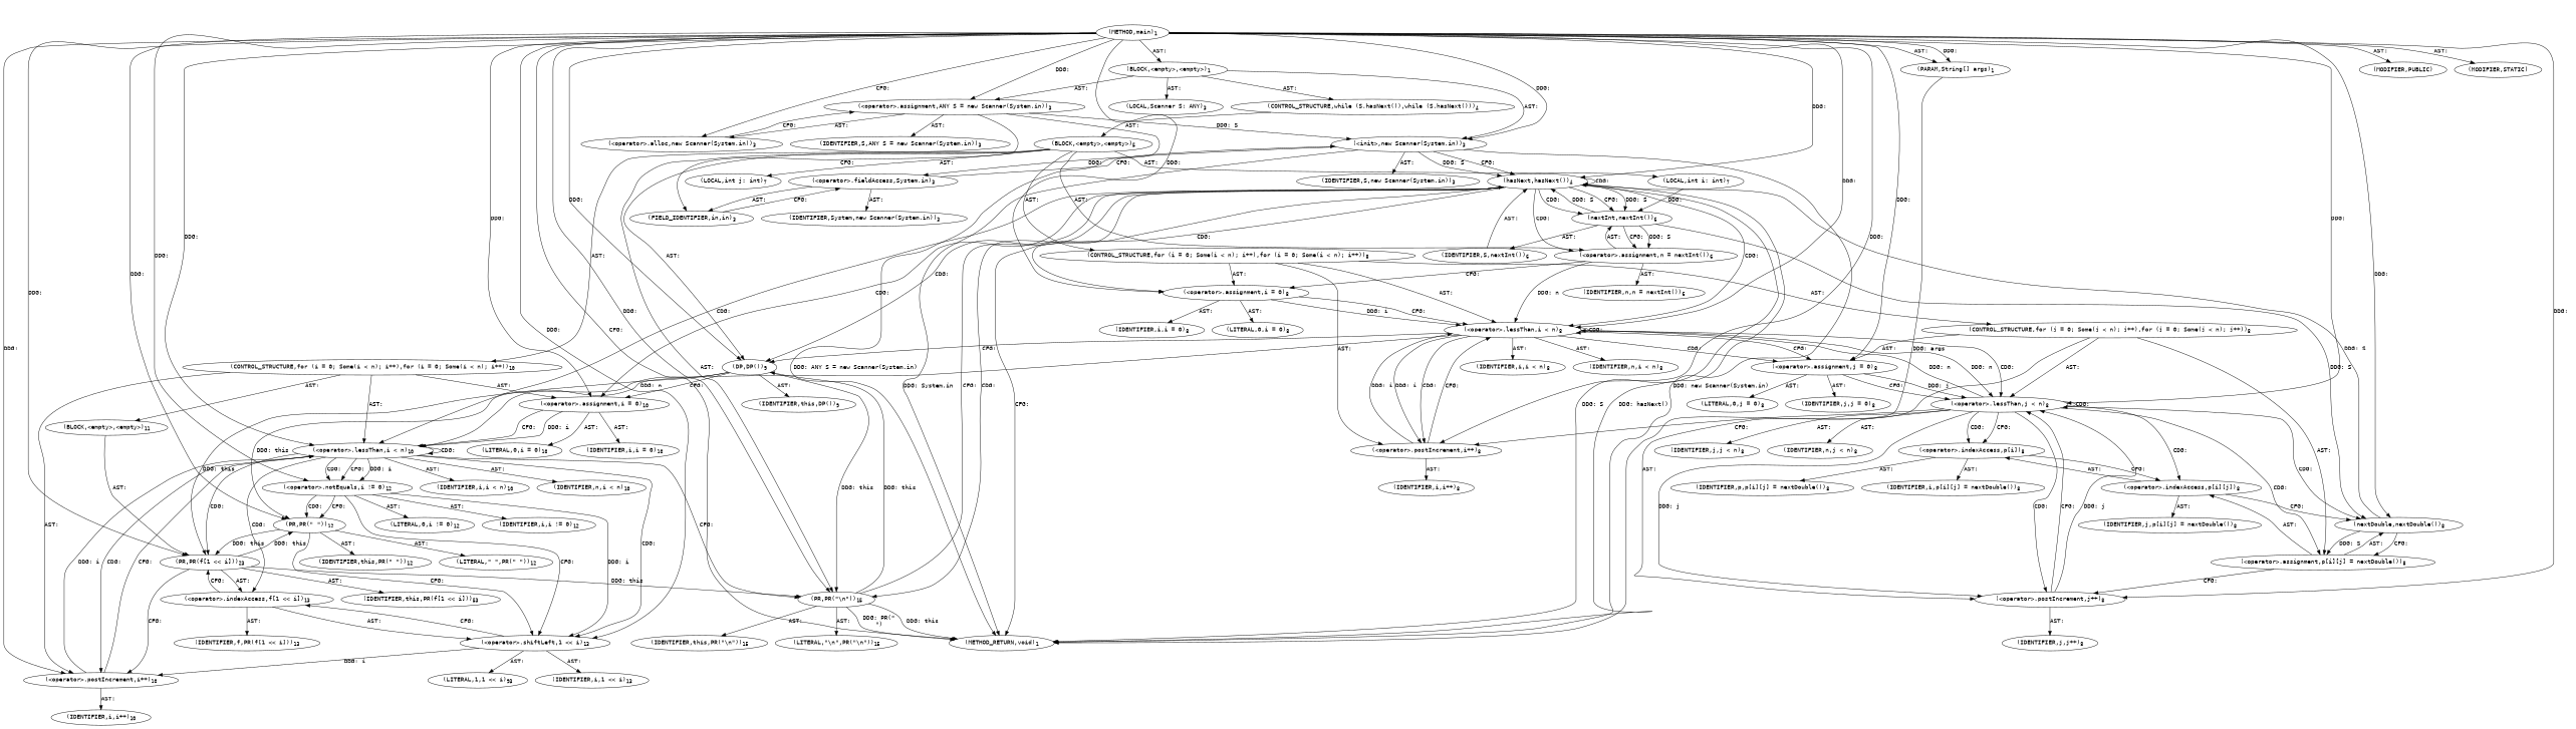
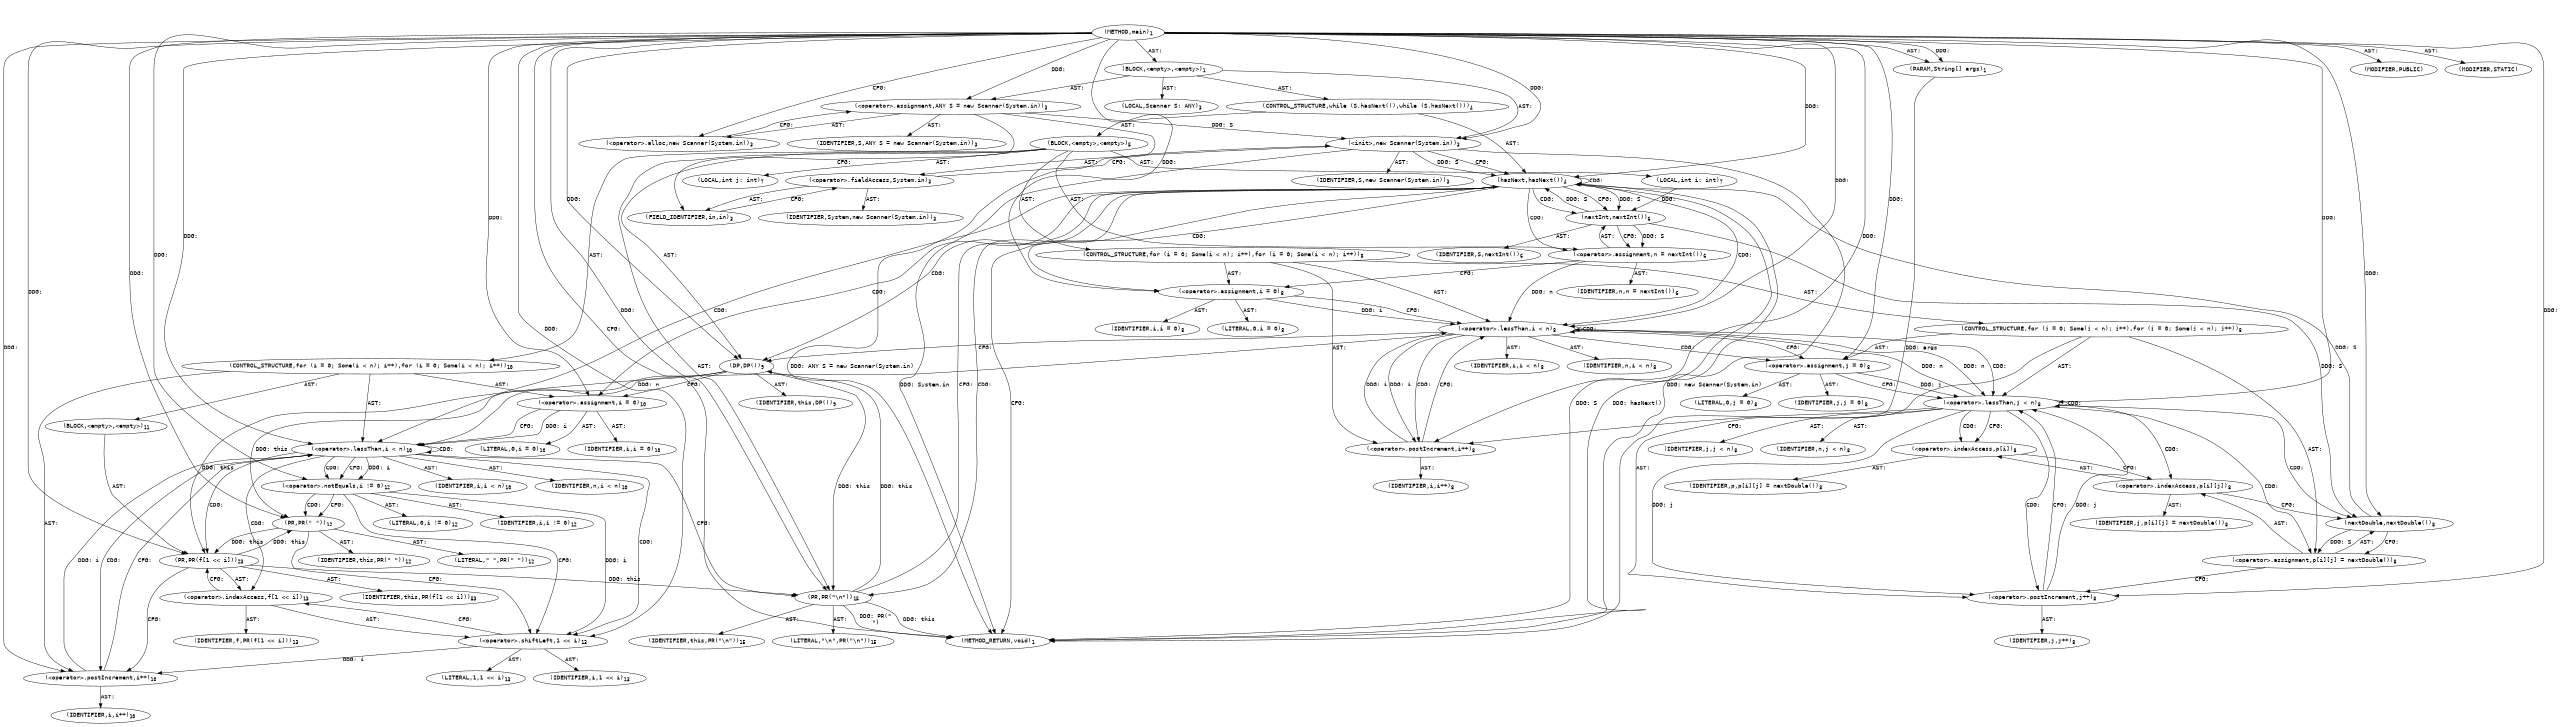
  digraph {
    fontname="DejaVu Sans Mono"
    node [fontname="DejaVu Sans Mono"]
    edge [fontname="DejaVu Sans Mono"]
    n1 [label=<(METHOD,main)<SUB>1</SUB>>]
    n2 [label=<(PARAM,String[] args)<SUB>1</SUB>>]
    n3 [label=<(BLOCK,&lt;empty&gt;,&lt;empty&gt;)<SUB>1</SUB>>]
    n4 [label=<(&lt;operator&gt;.assignment,ANY S = new Scanner(System.in))<SUB>3</SUB>>]
    n5 [label=<(&lt;operator&gt;.alloc,new Scanner(System.in))<SUB>3</SUB>>]
    n6 [label=<(&lt;init&gt;,new Scanner(System.in))<SUB>3</SUB>>]
    n7 [label=<(hasNext,hasNext())<SUB>4</SUB>>]
    n8 [label=<(&lt;operator&gt;.assignment,i = 0)<SUB>8</SUB>>]
    n9 [label=<(&lt;operator&gt;.lessThan,i &lt; n)<SUB>8</SUB>>]
    n10 [label=<(&lt;operator&gt;.postIncrement,i++)<SUB>8</SUB>>]
    n11 [label=<(&lt;operator&gt;.assignment,j = 0)<SUB>8</SUB>>]
    n12 [label=<(&lt;operator&gt;.lessThan,j &lt; n)<SUB>8</SUB>>]
    n13 [label=<(&lt;operator&gt;.postIncrement,j++)<SUB>8</SUB>>]
    n14 [label=<(nextDouble,nextDouble())<SUB>8</SUB>>]
    n15 [label=<(DP,DP())<SUB>9</SUB>>]
    n16 [label=<(&lt;operator&gt;.assignment,i = 0)<SUB>10</SUB>>]
    n17 [label=<(&lt;operator&gt;.lessThan,i &lt; n)<SUB>10</SUB>>]
    n18 [label=<(&lt;operator&gt;.postIncrement,i++)<SUB>10</SUB>>]
    n19 [label=<(&lt;operator&gt;.notEquals,i != 0)<SUB>12</SUB>>]
    n20 [label=<(PR,PR(&quot; &quot;))<SUB>12</SUB>>]
    n21 [label=<(PR,PR(f[1 &lt;&lt; i]))<SUB>23</SUB>>]
    n22 [label=<(&lt;operator&gt;.shiftLeft,1 &lt;&lt; i)<SUB>13</SUB>>]
    n23 [label=<(PR,PR(&quot;\n&quot;))<SUB>15</SUB>>]
    n24 [label=<(MODIFIER,PUBLIC)>]
    n25 [label=<(MODIFIER,STATIC)>]
    n26 [label=<(METHOD_RETURN,void)<SUB>1</SUB>>]
    n27 [label=<(LOCAL,Scanner S: ANY)<SUB>3</SUB>>]
    n28 [label=<(CONTROL_STRUCTURE,while (S.hasNext()),while (S.hasNext()))<SUB>4</SUB>>]
    n29 [label=<(IDENTIFIER,S,ANY S = new Scanner(System.in))<SUB>3</SUB>>]
    n30 [label=<(FIELD_IDENTIFIER,in,in)<SUB>3</SUB>>]
    n31 [label=<(IDENTIFIER,S,new Scanner(System.in))<SUB>3</SUB>>]
    n32 [label=<(&lt;operator&gt;.fieldAccess,System.in)<SUB>3</SUB>>]
    n33 [label=<(nextInt,nextInt())<SUB>6</SUB>>]
    n34 [label=<(&lt;operator&gt;.assignment,n = nextInt())<SUB>6</SUB>>]
    n35 [label=<(IDENTIFIER,S,nextInt())<SUB>6</SUB>>]
    n36 [label=<(IDENTIFIER,i,i = 0)<SUB>8</SUB>>]
    n37 [label=<(LITERAL,0,i = 0)<SUB>8</SUB>>]
    n38 [label=<(IDENTIFIER,i,i &lt; n)<SUB>8</SUB>>]
    n39 [label=<(IDENTIFIER,n,i &lt; n)<SUB>8</SUB>>]
    n40 [label=<(IDENTIFIER,i,i++)<SUB>8</SUB>>]
    n41 [label=<(IDENTIFIER,j,j = 0)<SUB>8</SUB>>]
    n42 [label=<(LITERAL,0,j = 0)<SUB>8</SUB>>]
    n43 [label=<(&lt;operator&gt;.assignment,p[i][j] = nextDouble())<SUB>8</SUB>>]
    n44 [label=<(IDENTIFIER,j,j &lt; n)<SUB>8</SUB>>]
    n45 [label=<(IDENTIFIER,n,j &lt; n)<SUB>8</SUB>>]
    n46 [label=<(&lt;operator&gt;.indexAccess,p[i][j])<SUB>8</SUB>>]
    n47 [label=<(&lt;operator&gt;.indexAccess,p[i])<SUB>8</SUB>>]
    n48 [label=<(IDENTIFIER,j,j++)<SUB>8</SUB>>]
    n49 [label=<(IDENTIFIER,this,DP())<SUB>9</SUB>>]
    n50 [label=<(IDENTIFIER,i,i = 0)<SUB>10</SUB>>]
    n51 [label=<(LITERAL,0,i = 0)<SUB>10</SUB>>]
    n52 [label=<(IDENTIFIER,i,i &lt; n)<SUB>10</SUB>>]
    n53 [label=<(IDENTIFIER,n,i &lt; n)<SUB>10</SUB>>]
    n54 [label=<(&lt;operator&gt;.indexAccess,f[1 &lt;&lt; i])<SUB>13</SUB>>]
    n55 [label=<(IDENTIFIER,i,i++)<SUB>10</SUB>>]
    n56 [label=<(IDENTIFIER,i,i != 0)<SUB>12</SUB>>]
    n57 [label=<(LITERAL,0,i != 0)<SUB>12</SUB>>]
    n58 [label=<(IDENTIFIER,this,PR(&quot; &quot;))<SUB>12</SUB>>]
    n59 [label=<(LITERAL,&quot; &quot;,PR(&quot; &quot;))<SUB>12</SUB>>]
    n60 [label=<(IDENTIFIER,this,PR(f[1 &lt;&lt; i]))<SUB>53</SUB>>]
-   n61 [label=<(LITERAL,1,1 &lt;&lt; i)<SUB>93</SUB>>]
+   n61 [label=<(LITERAL,1,1 &lt;&lt; i)<SUB>13</SUB>>]
    n62 [label=<(IDENTIFIER,i,1 &lt;&lt; i)<SUB>13</SUB>>]
    n63 [label=<(IDENTIFIER,this,PR(&quot;\n&quot;))<SUB>15</SUB>>]
    n64 [label=<(LITERAL,&quot;\n&quot;,PR(&quot;\n&quot;))<SUB>15</SUB>>]
    n65 [label=<(BLOCK,&lt;empty&gt;,&lt;empty&gt;)<SUB>5</SUB>>]
    n66 [label=<(IDENTIFIER,System,new Scanner(System.in))<SUB>3</SUB>>]
    n67 [label=<(LOCAL,int i: int)<SUB>7</SUB>>]
    n68 [label=<(LOCAL,int j: int)<SUB>7</SUB>>]
    n69 [label=<(CONTROL_STRUCTURE,for (i = 0; Some(i &lt; n); i++),for (i = 0; Some(i &lt; n); i++))<SUB>8</SUB>>]
    n70 [label=<(CONTROL_STRUCTURE,for (i = 0; Some(i &lt; n); i++),for (i = 0; Some(i &lt; n); i++))<SUB>10</SUB>>]
    n71 [label=<(IDENTIFIER,n,n = nextInt())<SUB>6</SUB>>]
    n72 [label=<(CONTROL_STRUCTURE,for (j = 0; Some(j &lt; n); j++),for (j = 0; Some(j &lt; n); j++))<SUB>8</SUB>>]
    n73 [label=<(BLOCK,&lt;empty&gt;,&lt;empty&gt;)<SUB>11</SUB>>]
    n74 [label=<(IDENTIFIER,j,p[i][j] = nextDouble())<SUB>8</SUB>>]
    n75 [label=<(IDENTIFIER,p,p[i][j] = nextDouble())<SUB>8</SUB>>]
-   n76 [label=<(IDENTIFIER,i,p[i][j] = nextDouble())<SUB>8</SUB>>]
    n77 [label=<(IDENTIFIER,f,PR(f[1 &lt;&lt; i]))<SUB>13</SUB>>]
    n1 -> n2 [label="AST: "]
    n1 -> n2 [label="DDG: "]
    n1 -> n3 [label="AST: "]
    n1 -> n4 [label="DDG: "]
    n1 -> n5 [label="CFG: "]
    n1 -> n6 [label="DDG: "]
    n1 -> n7 [label="DDG: "]
    n1 -> n8 [label="DDG: "]
    n1 -> n9 [label="DDG: "]
    n1 -> n10 [label="DDG: "]
    n1 -> n11 [label="DDG: "]
    n1 -> n12 [label="DDG: "]
    n1 -> n13 [label="DDG: "]
    n1 -> n14 [label="DDG: "]
    n1 -> n15 [label="DDG: "]
    n1 -> n16 [label="DDG: "]
    n1 -> n17 [label="DDG: "]
    n1 -> n18 [label="DDG: "]
    n1 -> n19 [label="DDG: "]
    n1 -> n20 [label="DDG: "]
    n1 -> n21 [label="DDG: "]
    n1 -> n22 [label="DDG: "]
    n1 -> n23 [label="DDG: "]
    n1 -> n24 [label="AST: "]
    n1 -> n25 [label="AST: "]
    n1 -> n26 [label="CFG: "]
    n2 -> n26 [label="DDG: args"]
    n3 -> n4 [label="AST: "]
    n3 -> n6 [label="AST: "]
    n3 -> n27 [label="AST: "]
    n3 -> n28 [label="AST: "]
    n4 -> n5 [label="AST: "]
    n4 -> n6 [label="DDG: S"]
    n4 -> n26 [label="DDG: ANY S = new Scanner(System.in)"]
    n4 -> n29 [label="AST: "]
    n4 -> n30 [label="CFG: "]
    n5 -> n4 [label="CFG: "]
    n6 -> n7 [label="CFG: "]
    n6 -> n7 [label="DDG: S"]
    n6 -> n26 [label="DDG: System.in"]
    n6 -> n26 [label="DDG: new Scanner(System.in)"]
    n6 -> n31 [label="AST: "]
-   n6 -> n32 [label="DDG: "]
+   n6 -> n32 [label="AST: "]
    n7 -> n7 [label="CDG: "]
    n7 -> n8 [label="CDG: "]
    n7 -> n9 [label="CDG: "]
    n7 -> n15 [label="CDG: "]
    n7 -> n16 [label="CDG: "]
    n7 -> n17 [label="CDG: "]
    n7 -> n23 [label="CDG: "]
    n7 -> n26 [label="CFG: "]
    n7 -> n26 [label="DDG: S"]
    n7 -> n26 [label="DDG: hasNext()"]
    n7 -> n33 [label="CFG: "]
    n7 -> n33 [label="DDG: S"]
    n7 -> n33 [label="CDG: "]
    n7 -> n34 [label="CDG: "]
    n8 -> n9 [label="CFG: "]
    n8 -> n9 [label="DDG: i"]
    n8 -> n36 [label="AST: "]
    n8 -> n37 [label="AST: "]
    n9 -> n9 [label="CDG: "]
    n9 -> n10 [label="DDG: i"]
    n9 -> n10 [label="CDG: "]
    n9 -> n11 [label="CFG: "]
    n9 -> n11 [label="CDG: "]
    n9 -> n12 [label="DDG: n"]
    n9 -> n12 [label="CDG: "]
    n9 -> n15 [label="CFG: "]
    n9 -> n17 [label="DDG: n"]
    n9 -> n38 [label="AST: "]
    n9 -> n39 [label="AST: "]
    n10 -> n9 [label="CFG: "]
    n10 -> n9 [label="DDG: i"]
    n10 -> n40 [label="AST: "]
    n11 -> n12 [label="CFG: "]
    n11 -> n12 [label="DDG: j"]
    n11 -> n41 [label="AST: "]
    n11 -> n42 [label="AST: "]
    n12 -> n9 [label="DDG: n"]
    n12 -> n10 [label="CFG: "]
    n12 -> n12 [label="CDG: "]
    n12 -> n13 [label="DDG: j"]
    n12 -> n13 [label="CDG: "]
    n12 -> n14 [label="CDG: "]
    n12 -> n43 [label="CDG: "]
    n12 -> n44 [label="AST: "]
    n12 -> n45 [label="AST: "]
    n12 -> n46 [label="CDG: "]
    n12 -> n47 [label="CFG: "]
    n12 -> n47 [label="CDG: "]
    n13 -> n12 [label="CFG: "]
    n13 -> n12 [label="DDG: j"]
    n13 -> n48 [label="AST: "]
    n14 -> n7 [label="DDG: S"]
    n14 -> n43 [label="CFG: "]
    n14 -> n43 [label="DDG: S"]
    n15 -> n16 [label="CFG: "]
    n15 -> n20 [label="DDG: this"]
    n15 -> n21 [label="DDG: this"]
    n15 -> n23 [label="DDG: this"]
    n15 -> n49 [label="AST: "]
    n16 -> n17 [label="CFG: "]
    n16 -> n17 [label="DDG: i"]
    n16 -> n50 [label="AST: "]
    n16 -> n51 [label="AST: "]
    n17 -> n17 [label="CDG: "]
    n17 -> n18 [label="CDG: "]
    n17 -> n19 [label="CFG: "]
    n17 -> n19 [label="DDG: i"]
    n17 -> n19 [label="CDG: "]
    n17 -> n21 [label="CDG: "]
    n17 -> n22 [label="CDG: "]
    n17 -> n23 [label="CFG: "]
    n17 -> n52 [label="AST: "]
    n17 -> n53 [label="AST: "]
    n17 -> n54 [label="CDG: "]
    n18 -> n17 [label="CFG: "]
    n18 -> n17 [label="DDG: i"]
    n18 -> n55 [label="AST: "]
    n19 -> n20 [label="CFG: "]
    n19 -> n20 [label="CDG: "]
    n19 -> n22 [label="CFG: "]
    n19 -> n22 [label="DDG: i"]
    n19 -> n56 [label="AST: "]
    n19 -> n57 [label="AST: "]
    n20 -> n21 [label="DDG: this"]
    n20 -> n22 [label="CFG: "]
    n20 -> n58 [label="AST: "]
    n20 -> n59 [label="AST: "]
    n21 -> n18 [label="CFG: "]
    n21 -> n20 [label="DDG: this"]
    n21 -> n23 [label="DDG: this"]
    n21 -> n54 [label="AST: "]
    n21 -> n60 [label="AST: "]
    n22 -> n18 [label="DDG: i"]
    n22 -> n54 [label="CFG: "]
    n22 -> n61 [label="AST: "]
    n22 -> n62 [label="AST: "]
    n23 -> n7 [label="CFG: "]
    n23 -> n15 [label="DDG: this"]
    n23 -> n26 [label="DDG: this"]
    n23 -> n26 [label="DDG: PR(&quot;\n&quot;)"]
    n23 -> n63 [label="AST: "]
    n23 -> n64 [label="AST: "]
-   n35 -> n7 [label="AST: "]
+   n28 -> n7 [label="AST: "]
    n28 -> n65 [label="AST: "]
    n30 -> n32 [label="CFG: "]
    n32 -> n6 [label="CFG: "]
    n32 -> n30 [label="AST: "]
    n32 -> n66 [label="AST: "]
    n33 -> n7 [label="DDG: S"]
    n33 -> n14 [label="DDG: S"]
    n33 -> n34 [label="CFG: "]
    n33 -> n34 [label="DDG: S"]
    n33 -> n35 [label="AST: "]
    n34 -> n8 [label="CFG: "]
    n34 -> n9 [label="DDG: n"]
    n34 -> n33 [label="AST: "]
    n34 -> n71 [label="AST: "]
    n43 -> n13 [label="CFG: "]
    n43 -> n14 [label="AST: "]
    n43 -> n46 [label="AST: "]
    n46 -> n14 [label="CFG: "]
    n46 -> n47 [label="AST: "]
    n46 -> n74 [label="AST: "]
    n47 -> n46 [label="CFG: "]
    n47 -> n75 [label="AST: "]
-   n47 -> n76 [label="AST: "]
    n54 -> n21 [label="CFG: "]
    n54 -> n22 [label="AST: "]
    n54 -> n77 [label="AST: "]
    n65 -> n15 [label="AST: "]
    n65 -> n23 [label="AST: "]
    n65 -> n34 [label="AST: "]
    n65 -> n67 [label="AST: "]
    n65 -> n68 [label="AST: "]
    n65 -> n69 [label="AST: "]
    n65 -> n70 [label="AST: "]
    n67 -> n33 [label="DDG: "]
    n69 -> n8 [label="AST: "]
    n69 -> n9 [label="AST: "]
    n69 -> n10 [label="AST: "]
    n69 -> n72 [label="AST: "]
    n70 -> n16 [label="AST: "]
    n70 -> n17 [label="AST: "]
    n70 -> n18 [label="AST: "]
    n70 -> n73 [label="AST: "]
    n72 -> n11 [label="AST: "]
    n72 -> n12 [label="AST: "]
    n72 -> n13 [label="AST: "]
    n72 -> n43 [label="AST: "]
    n73 -> n21 [label="AST: "]
  }
